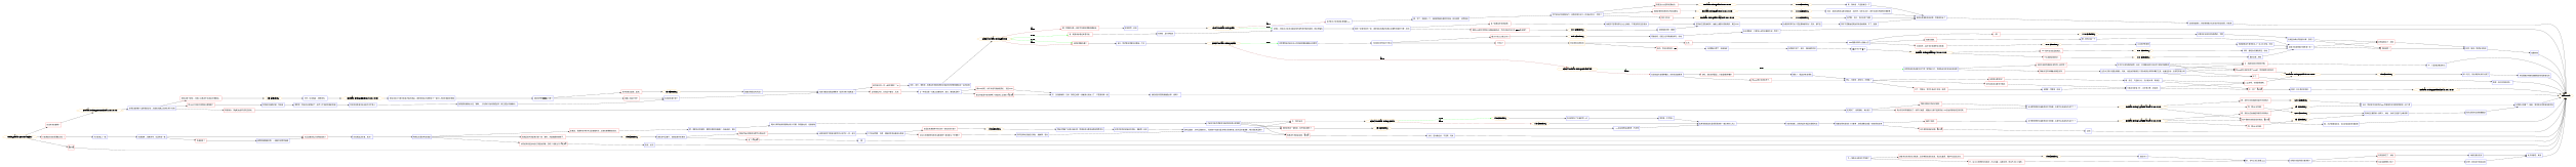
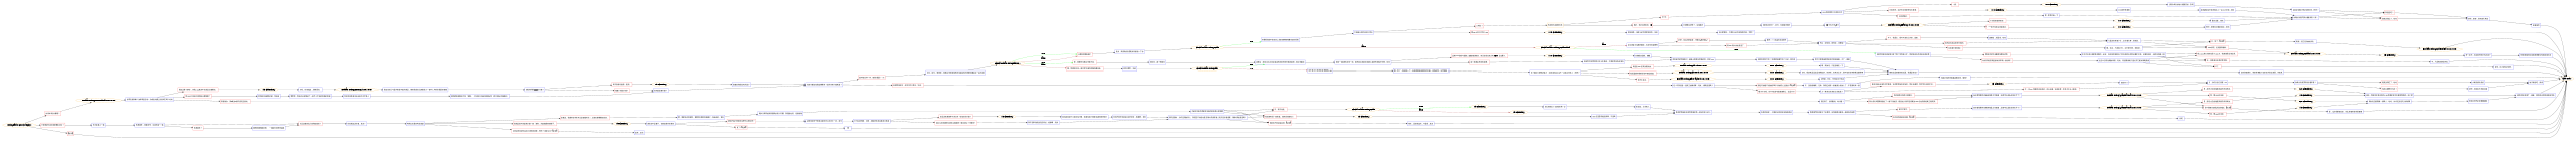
  digraph {
    rankdir=LR
    node [color=blue shape=box]
    "QuincyRank1Convo3 begins." [color=orange shape=""]
    n2 [color=red label="你原本來自哪裡？"]
    n3 [color=red label="什麼風把你吹到霍爾瓦尼亞？"]
    n4 [color=red label="[無視]"]
    n5 [color=orange label="Boolean QuincyHomeAsked is now true." shape=""]
    n6 [label="和大多數人一樣"]
    "Chat ends." [color=orange shape=""]
    n8 [label="你問這個幹嘛？如果我告訴你，你能在地圖上找到它嗎？哈哈"]
    n9 [label="危應部隊，就像莉蒂、亞瑟和葵一樣"]
    n10 [color=red label="我……只是在試著找點什麼聊聊？"]
    n11 [color=red label="我想試著了解你，但我……真的不知道該怎麼開始。"]
    n12 [color=red label="我喜歡你。我*真的*很不擅長交朋友。"]
    n13 [color=red label="你是怎麼會加入維和組織的？"]
    n14 [color=red label="危應部隊？"]
    n15 [label="那真的是他媽的傻，別這樣"]
    n16 [color=orange label="+5 Chemistry" shape=""]
    n17 [label="笑死我了。很明顯啦。為什麼？"]
    n18 [label="你到底想說什麼，老友？"]
    n19 [label="國際危機應援部隊。一個維和的軍事組織"]
    n20 [label="看看我，我現在已經變成了一個半人半廚房電器的怪物"]
    n21 [label="好吧，你很真誠，我尊重你。"]
    n22 [color=red label="我從來都沒有真正的朋友。"]
    n23 [color=red label="我大部分時間都困在了一個平行維度，裡面的人都不是真實的……但他們卻能真正殺死我。"]
    n24 [label="再開口前最好再想清楚"]
    n25 [label="而你就是某個來自未來的太空怪人"]
    n26 [color=orange label="Boolean QuincyHonesty is now true." shape=""]
    n27 [label="為什麼我覺得你滿身都是太空創傷，這都可以成為你的名字了？"]
    n28 [color=red label="老實說，我覺得你本來可以當個模特兒，或者在哪裡開個生意。"]
    n29 [color=red label="我就是搞不清楚為什麼一個「維和」的組織需要狙擊手。"]
    n30 [color=red label="你看起來就是先為自己著想的那種，對吧？適者生存？[結束]"]
    n31 [label="酒吧裡隨便聊的才是「聊聊」。所以除非你試圖搭訕我（而且搭訕得很糟糕）"]
    n32 [label="我知道自己可是件相當不錯的商品，雖然我現在已經變成了一個半人半廚房電器的怪物"]
    n33 [color=orange label="Boolean QuincySpaceTrauma is now true." shape=""]
    n34 [label="嘿，要麼你在恭維我，要麼你運真有點腦子，無論如何，還行"]
    n35 [color=orange label="+5 Chemistry" shape=""]
    n36 [label="當然，頭兒"]
    n37 [label="你到底想要什麼？"]
    n38 [label="但我得問問——為什麼？"]
    n39 [color=red label="我。嗯……你沒錯。"]
    n40 [color=red label="嘿，那些太空創傷是我親手掙回來的。"]
    n41 [color=red label="我不需要你給我講這些廢話。[結束]"]
    n42 [label="我加入軍隊的原因跟我的家人有關。我照顧他們。這很複雜"]
    n43 [label="因為你不是傻子，你會做基本的算術"]
    n44 [label="你為什麼想知我從哪裡來？這對你有什麼意義？"]
    n45 [color=red label="我不喜歡玩遊戲，崑西。"]
    n46 [color=red label="抱歉…你說什麼？"]
    n47 [color=orange label="+20 Chemistry" shape=""]
    n48 [color=orange label="+20 Chemistry" shape=""]
    n49 [label="喔，允許我開個玩笑。你比那個英雄哥還要糟"]
    n50 [label="不確定你能否理解有這樣的家庭是什麼感覺"]
    n51 [color=red label="那他們為什麼要有狙擊手在隊伍裡？"]
    n52 [color=red label="謝了？[結束]"]
    n53 [color=red label="能不能先停一停。*廚房電器？！*"]
    n54 [color=red label="如果我告訴你，你肯定不會信，兄弟。"]
    n55 [color=orange label="+5 Chemistry" shape=""]
    n56 [label="我知道怎麼看懂一個軍人，哈哈，你肯定見過不少麻煩事"]
    n57 [label="哈哈，我敢肯定是你掙的……我還敢肯定你會跟我講得一清二楚"]
    n58 [color=red label="我真的不想談論這個。[結束]"]
    n59 [color=red label="不。我不知道。"]
    n60 [color=red label="我曾經有過一個家庭。他們現在都死了。"]
    n61 [label="結果發現和平就像這個世界上的其它一切，老兄"]
    n62 [label="嗯"]
    n63 [label="哈哈，頭兒，看看我，我看起來就像我媽和某個該死的烤麵包機搞在一起的混種"]
    n64 [label="這一年我見過一些真正的麻煩事，老友，懂我意思嗎？"]
    n65 [label="那麼你和我就有共識了"]
    n66 [label="我肯定我們之後會繼續談"]
    n67 [label="但我得去巡邏了，抱歉。要找就去找那個英雄哥啦"]
    n68 [label="哈哈，是你挑起的，不是我，老友"]
    n69 [color=orange label="Check boolean QuincyGuide" shape=""]
    n70 [color=orange label="+5 Chemistry" shape=""]
    n71 [label="它可以被買賣、交易，還能拆件賣給最高出價者"]
    n72 [color=orange label="Check boolean QuincyFlirtNo" shape=""]
    n73 [color=red label="最近有做過不好的夢嗎？例如死亡之類的？[結束]"]
    n74 [color=red label="嗯……好吧，你不知道可能會更開心。這是……"]
    n75 [color=orange label="+5 Chemistry" shape=""]
    n76 [color=orange label="+5 Chemistry" shape=""]
    n77 [label="……這話題有點認真啊，不是嗎"]
    n78 [color=red label="你是說危應部隊可供出售？你知道些什麼？"]
    n79 [color=red label="你加入危應部隊時就有這種感覺？還是發生了什麼事？"]
    n80 [color=red label="什麼是烤麵包機？"]
    n81 [color=red label="嗯，我覺得你看起來還不錯。"]
    n82 [color=red label="嗯，我覺得你是一個非常性感的烤麵包機混血。"]
    n83 [label="不。別這樣嚇我，兄弟。我們已經有一個會讀心術的人了，不需要再來一個"]
    n84 [label="又一堆來自未來的太空怪胎？"]
    n85 [label="你已經踏出了正確的第一步"]
    n86 [label="真希望我能說你是我遇過的第一個沒有家人的人"]
    n87 [color=orange label="+5 Chemistry" shape=""]
    n88 [label="我不想和你談論這些胡扯，抱歉啊，老友"]
    n89 [label="老友，我們真的需要好好整頓一下你"]
    n90 [label="哈哈哈，謝了啊老友"]
    n91 [label="說得真對，哈哈"]
    n92 [label="你最好別再管我腦袋裡的事，懂嗎？！"]
    n93 [color=red label="不，這……我覺得你知道的，內心深處，這是私事，而且不太令人愉快。"]
    n94 [color=red label="更多來自未來的太空怪胎，這些事我知道你知道，我正在處理。我們可以就此打住。"]
    n95 [label="靠近點，太空怪人"]
    n96 [label="你差得遠呢，活著的成本就是在慢慢耗命"]
    n97 [label="我知道我被下令要去做什麼。我還知道什麼是他媽的戰爭罪行"]
    n98 [label="我不認識你，你不是我的家人。我甚至不知道你是否明白背後有個人支持是什麼感覺，明白我的意思嗎？"]
    n99 [color=orange label="Check boolean QuincyGuide" shape=""]
    n100 [label="說實話，我也沒太在意這個該死的病對我外貌的摧殘，我沒有騙你"]
    n101 [color=orange label="Check boolean QuincyFlirt" shape=""]
    n102 [label="對，你可以自己留著……"]
    n103 [color=orange label="+5 Chemistry" shape=""]
    n104 [label="我會想問到底發生了什麼事，但我感覺這會是一個很長的故事"]
    n105 [label="但我不想和你談論這些胡扯，抱歉啊，老友"]
    n106 [label="得看看我能不能在街上找到個烤麵包機來給你看看"]
    n107 [color=orange label="Check boolean QuincyGuideAsked" shape=""]
    n108 [label="我猜一切都有好的一面。雖然現在我真的很擔心葵會對我做些什麼，哈哈"]
    n109 [label="也不要太介意我的多看幾眼……"]
    n110 [label="你剛才到底問我什麼來著？"]
    n111 [label="那麼……"]
    n112 [color=red label="漫長又痛苦。"]
    n113 [color=red label="這不是我想談的話題。[結束]"]
    n114 [label="它能做出還不錯的三明治"]
    n115 [label="你對那個交易改變主意了嗎？幫我個小忙，我就告訴你所有該知道的事"]
    n116 [label="在你把臉卡進攪拌機前，你得先找個嚮導"]
    n117 [color=red label="葵？她看起來很和藹啊。"]
    n118 [color=red label="是啊……那些可愛的人總能*摧殘*你。而且你現在至少有 68% 是金屬了。"]
    n119 [label="哦，對了，順便說一下，如果調情讓你覺得不舒服，請告訴我，沒問題的"]
    n120 [color=red label="你是在哪裡長大的？"]
    n121 [color=red label="老實說我忘了，哈哈"]
    n122 [label="為什麼我覺得你滿身都是太空創傷，這都可以成為你的名字了？"]
    n123 [label="好吧"]
    n124 [color=red label="嗯……末日三明治……"]
    n125 [color=red label="三明治？"]
    n126 [color=red label="我敢肯定阿米爾會免費告訴我。"]
    n127 [color=red label="你就不能當我是朋友來幫我一個忙嗎？"]
    n128 [color=red label="好吧，現在的問題是，什麼是*攪拌機*？"]
    n129 [color=red label="我……明白你的意思了。"]
    n130 [label="你絕對不想看到那位女士生氣的。不要說我沒告訴過你"]
    n131 [color=orange label="+10 Chemistry" shape=""]
    n132 [label="我了解自己奢華的魅力，但我也明白這不一定適合所有人，對吧？"]
    n133 [label="好吧，我現在不想談這個"]
    n134 [label="大概這樣比較好"]
    n135 [color=orange label="Boolean QuincySpaceTrauma is now true." shape=""]
    n136 [color=orange label="+15 Chemistry" shape=""]
    n137 [color=orange label="告訴我你在開玩笑"]
    n138 [label="生活中沒有什麼是免費的，老友。你說的那個情況？那你就得去和阿米爾打交道。他會告訴你，但得花四個小時"]
    n139 [label="生活中沒有免費的東西，老友。有些關係就只是比其它更加明碼實價"]
    n140 [label="看吧？！我說的有道理吧"]
    n141 [label="所以，你幫我，我幫你，怎麼樣？"]
    n142 [label="有時候亞瑟對她吼叫，她臉上會露出那種表情，真是……"]
    n143 [label="你懂我意思吧。嗯嗯"]
    n144 [color=red label="我不太肯定。"]
    n145 [color=red label="我是說……是我先開始的。"]
    n146 [color=red label="我還是覺得我希望你不要這麼做。"]
    n147 [label="改天再提吧。真煩"]
    n148 [color=red label="我。嗯……你沒錯。"]
    n149 [color=red label="嘿，那些太空創傷是我親手掙回來的。"]
    n150 [label="有點粗糙，但配上起司就會很好吃，哈哈"]
    n151 [color=red label="是的。我正在開玩笑。:P"]
    n152 [color=red label="太空。"]
    n153 [color=red label="我……明白你的意思了……好。我會接受這筆交易。"]
    n154 [color=red label="哇，真是個反社會的世界觀。"]
    n155 [color=red label="不了。"]
    n156 [color=red label="你想要什麼回報？"]
    n157 [color=red label="我早該知道這會有代價的。"]
    n158 [color=red label="不了。我退出。我可不為你工作的，崑西。"]
    n159 [label="你覺得莉蒂可怕？還是愛琳娜可怕？兄弟，都不是"]
    n160 [color=orange label="Boolean QuincyFlirtMaybe is now true." shape=""]
    n161 [color=orange label="Boolean QuincyFlirt is now true." shape=""]
    n162 [color=orange label="Boolean QuincyFlirtNo is now true." shape=""]
    n163 [color=orange label="+5 Chemistry" shape=""]
    n164 [color=orange label="+5 Chemistry" shape=""]
    n165 [label="但什麼都好，只要加上起司好像都不錯，對吧？"]
    n166 [label="已經開始反擊了，這樣挺好"]
    n167 [label="……我覺得我不太喜歡太空"]
    n168 [color=orange label="Boolean QuincyGuide is now true." shape=""]
    n169 [label="不，只是實話實說而已"]
    n170 [label="隨便，反正是你的損失。"]
    n171 [label="嗯，待定。只是個小忙，沒什麼大事，我保證。"]
    n172 [label="只是請你幫個小忙，沒什麼大事，我保證。"]
    n173 [label="放輕鬆，別緊張，哈哈"]
    n174 [label="我可不需要她把我的部件摺成紙鶴，不了，謝謝"]
    n175 [color=orange label="+10 Chemistry" shape=""]
    n176 [color=orange label="+10 Chemistry" shape=""]
    n177 [color=orange label="+10 Chemistry" shape=""]
    n178 [label="但那樣太弱了，老兄。你能做得更好"]
    n179 [color=red label="一樣。"]
    n180 [color=red label="你會習慣的。"]
    n181 [color=red label="它很漂亮，或許有空我會帶你去看看。"]
    n182 [color=orange label="+5 Chemistry" shape=""]
    n183 [color=red label="……好吧。但別讓我後悔。"]
    n184 [color=red label="不。算了。[結束]"]
    n185 [label="雖然這是個愉快的話題，我還是得走了"]
    n186 [label="沒問題，先生。等你知道了就說"]
    n187 [label="哦，我知道，只是想確定一下"]
    n188 [label="哈哈，我的意思是這是你開始的，但好吧，你來自太空，我不知道你們那裡怎麼辦事"]
    n189 [label="10 分你才得 2 分"]
    n190 [color=orange label="+10 Chemistry" shape=""]
    n191 [label="嗯，要再討論一下"]
    n192 [color=orange label="+10 Chemistry" shape=""]
    n193 [label="砰！老兄，現在我們終於有共識了"]
    n194 [label="隨便，反正是你的損失。"]
    n195 [label="說到那個傢伙，英雄哥像瘋了似的在叫我去巡邏，待會見"]
    n196 [color=orange label="Boolean QuincyTeasing1 is now true." shape=""]
    n197 [label="討厭你來自的地方挺難受的，對吧"]
    n198 [label="你剛才到底問我什麼來著？家？"]
    n199 [label="……我們再看看"]
    n200 [label="等我需要的時候我會聯繫你幫我那個忙的"]
    n201 [color=orange label="Boolean QuincyGuideAsked is now true." shape=""]
    n202 [color=red label="下次我會做得更好。"]
    n203 [color=red label="……我不知道這是個測試。"]
    n204 [label="這就是你剛才問的那件事，對吧？"]
    n205 [color=red label="我想是吧？"]
    n206 [color=red label="老實說我忘了，哈哈"]
    n207 [label="奶奶總是說不要和陌生人一起上太空船，哈哈"]
    n208 [color=orange label="+10 Chemistry" shape=""]
    n209 [color=orange label="+10 Chemistry" shape=""]
    n210 [label="好吧，隨便，我們改天再說"]
    n211 [label="最好這樣，哈哈"]
    n212 [label="呵呵，都怪你沒聽老師話，哈哈"]
    n213 [label="巡邏時間"]
    "QuincyRank1Convo3 begins." -> n2
    "QuincyRank1Convo3 begins." -> n3
    "QuincyRank1Convo3 begins." -> n4
    n2 -> n5
    n3 -> n6
    n4 -> "Chat ends."
    n5 -> n8
    n6 -> n9
    n8 -> n10
    n8 -> n11
    n8 -> n12
    n9 -> n13
    n9 -> n14
    n10 -> n15
    n11 -> n16
    n12 -> n17
    n13 -> n18
    n14 -> n19
    n15 -> n20
    n16 -> n21
    n17 -> n22
    n17 -> n23
    n18 -> n24
    n19 -> n13
    n20 -> n25
    n21 -> n26
    n22 -> n27
    n23 -> n27
    n24 -> n28
    n24 -> n29
    n24 -> n30
    n25 -> n31
    n26 -> n32
    n27 -> n33
    n28 -> n34
    n29 -> n35
    n30 -> n36
    n31 -> n37
    n32 -> n38
    n33 -> n39
    n33 -> n40
    n33 -> n41
    n34 -> n42
    n35 -> n43
    n36 -> "Chat ends."
    n37 -> n44
    n38 -> n45
    n38 -> n46
    n39 -> n47
    n40 -> n48
    n41 -> n49
    n42 -> n50
    n43 -> n51
    n43 -> n52
    n44 -> n53
    n44 -> n54
    n45 -> n55
    n46 -> n37
    n47 -> n56
    n48 -> n57
    n49 -> "Chat ends."
    n50 -> n58
    n50 -> n59
    n50 -> n60
    n51 -> n61
    n52 -> n62
    n53 -> n63
    n54 -> n64
    n55 -> n65
    n56 -> n66
    n57 -> n67
    n58 -> n68
    n59 -> n69
    n60 -> n70
    n61 -> n71
    n62 -> "Chat ends."
    n63 -> n72
    n64 -> n73
    n64 -> n74
    n65 -> n44
    n66 -> n67
    n67 -> "Chat ends."
    n68 -> "Chat ends."
    n69 -> n75 [color=green label=true]
    n69 -> n76 [color=brown label=false]
    n70 -> n77
    n71 -> n78
    n71 -> n79
    n72 -> n80 [color=green label=true]
    n72 -> n80 [color=brown label=false]
    n72 -> n81 [color=green label=true]
    n72 -> n82 [color=brown label=false]
    n73 -> n83
-   n74 -> n83
+   n74 -> n84
    n75 -> n85
    n76 -> n86
    n77 -> n86
    n78 -> n87
    n79 -> n88
    n80 -> n89
    n81 -> n90
    n82 -> n91
    n83 -> n92
    n84 -> n93
    n84 -> n94
    n85 -> n95
    n86 -> n96
    n87 -> n97
    n88 -> n98
    n89 -> n99
    n90 -> n100
    n91 -> n101
    n92 -> "Chat ends."
    n93 -> n102
    n94 -> n103
    n95 -> n86
    n96 -> n104
    n97 -> n105
    n98 -> n58
    n98 -> n59
    n98 -> n60
    n99 -> n106 [color=green label=true]
    n99 -> n107 [color=brown label=false]
    n100 -> n108
    n101 -> n100 [color=green label=true]
-   n101 -> n109 [color=brown label=false]
+   n101 -> n109 [color=brown label=true]
    n102 -> n110
    n103 -> n111
    n104 -> n112
    n104 -> n113
    n105 -> n98
    n106 -> n114
    n107 -> n115 [color=green label=true]
    n107 -> n116 [color=brown label=false]
    n108 -> n117
    n108 -> n118
    n109 -> n119
    n110 -> n120
    n110 -> n121
    n111 -> n102
    n112 -> n122
    n113 -> n123
    n114 -> n124
    n114 -> n125
    n115 -> n126
    n115 -> n127
    n116 -> n128
    n116 -> n129
    n117 -> n130
    n118 -> n131
    n119 -> n132
    n120 -> n133
    n121 -> n134
    n122 -> n135
    n123 -> "Chat ends."
    n124 -> n136
    n125 -> n137
    n126 -> n138
    n127 -> n139
    n128 -> n140
    n129 -> n141
    n130 -> n142
    n131 -> n143
    n132 -> n144
    n132 -> n145
    n132 -> n146
    n133 -> n147
    n134 -> n147
    n135 -> n41
    n135 -> n148
    n135 -> n149
    n136 -> n150
    n137 -> n151
    n137 -> n152
    n138 -> n153
    n138 -> n154
    n138 -> n155
    n139 -> n153
    n139 -> n154
    n139 -> n155
    n140 -> n141
    n141 -> n156
    n141 -> n157
    n141 -> n158
    n142 -> n159
    n143 -> n142
    n144 -> n160
    n145 -> n161
    n146 -> n162
    n147 -> "Chat ends."
    n148 -> n163
    n149 -> n164
    n150 -> n165
    n151 -> n166
    n152 -> n167
    n153 -> n168
    n154 -> n169
    n155 -> n170
    n156 -> n171
    n157 -> n172
    n158 -> n173
    n159 -> n174
    n160 -> n175
    n161 -> n176
    n162 -> n177
    n163 -> n56
    n164 -> n57
    n165 -> "Chat ends."
    n166 -> n178
    n167 -> n179
    n167 -> n180
    n167 -> n181
    n168 -> n182
    n169 -> "Chat ends."
    n170 -> "Chat ends."
    n171 -> n183
    n171 -> n184
    n172 -> n183
    n172 -> n184
    n173 -> n172
    n174 -> n185
    n175 -> n186
    n176 -> n187
    n177 -> n188
    n178 -> n189
    n179 -> n190
    n180 -> n191
    n181 -> n192
    n182 -> n193
    n183 -> n168
    n184 -> n194
    n185 -> n195
    n186 -> n185
    n187 -> n185
    n188 -> n185
    n189 -> n196
    n190 -> n197
    n191 -> n198
    n192 -> n199
    n193 -> n200
    n194 -> n201
    n195 -> "Chat ends."
    n196 -> n202
    n196 -> n203
    n197 -> n204
    n198 -> n205
    n198 -> n206
    n199 -> n207
    n200 -> "Chat ends."
    n201 -> "Chat ends."
    n202 -> n208
    n203 -> n209
    n204 -> n205
    n204 -> n206
    n205 -> n210
    n206 -> n210
    n207 -> n198
    n208 -> n211
    n209 -> n212
    n210 -> n213
    n211 -> n198
    n212 -> n198
    n213 -> "Chat ends."
  }
